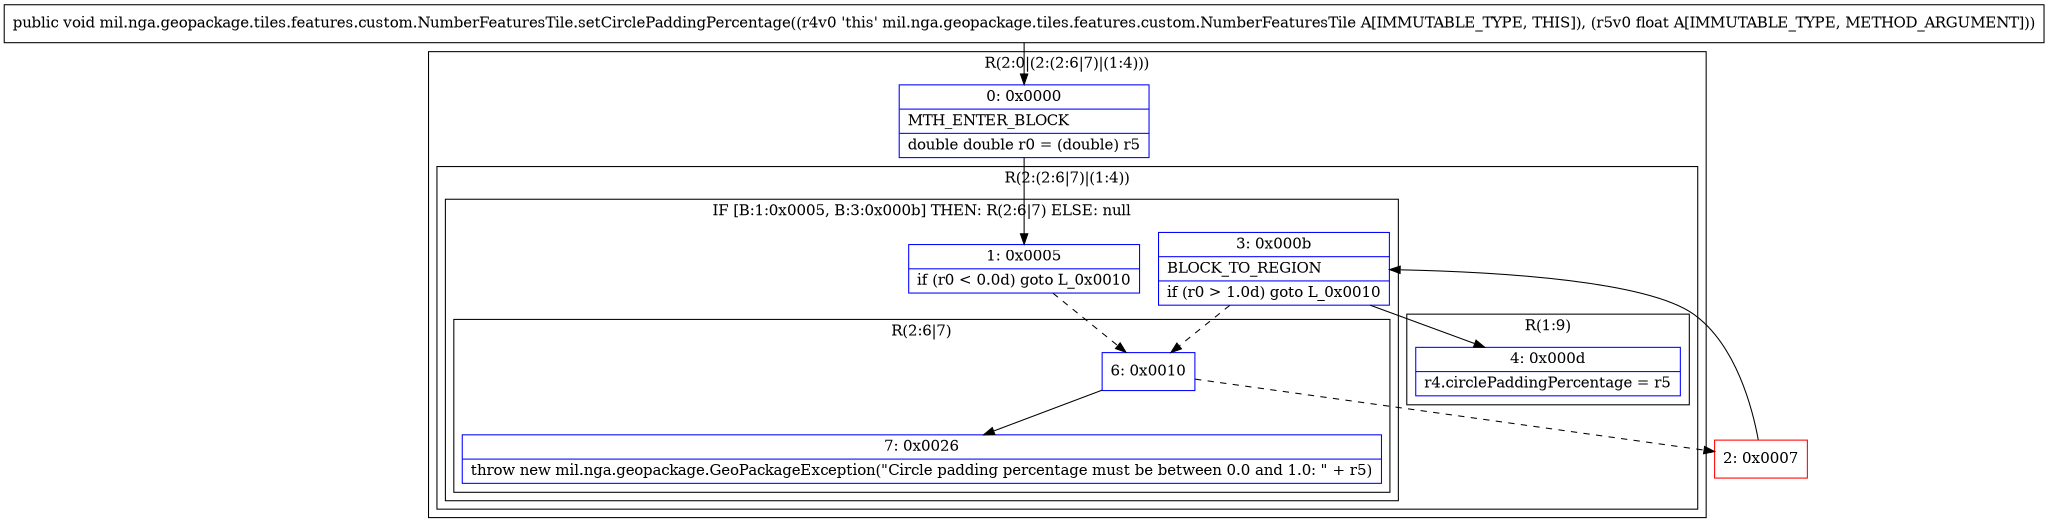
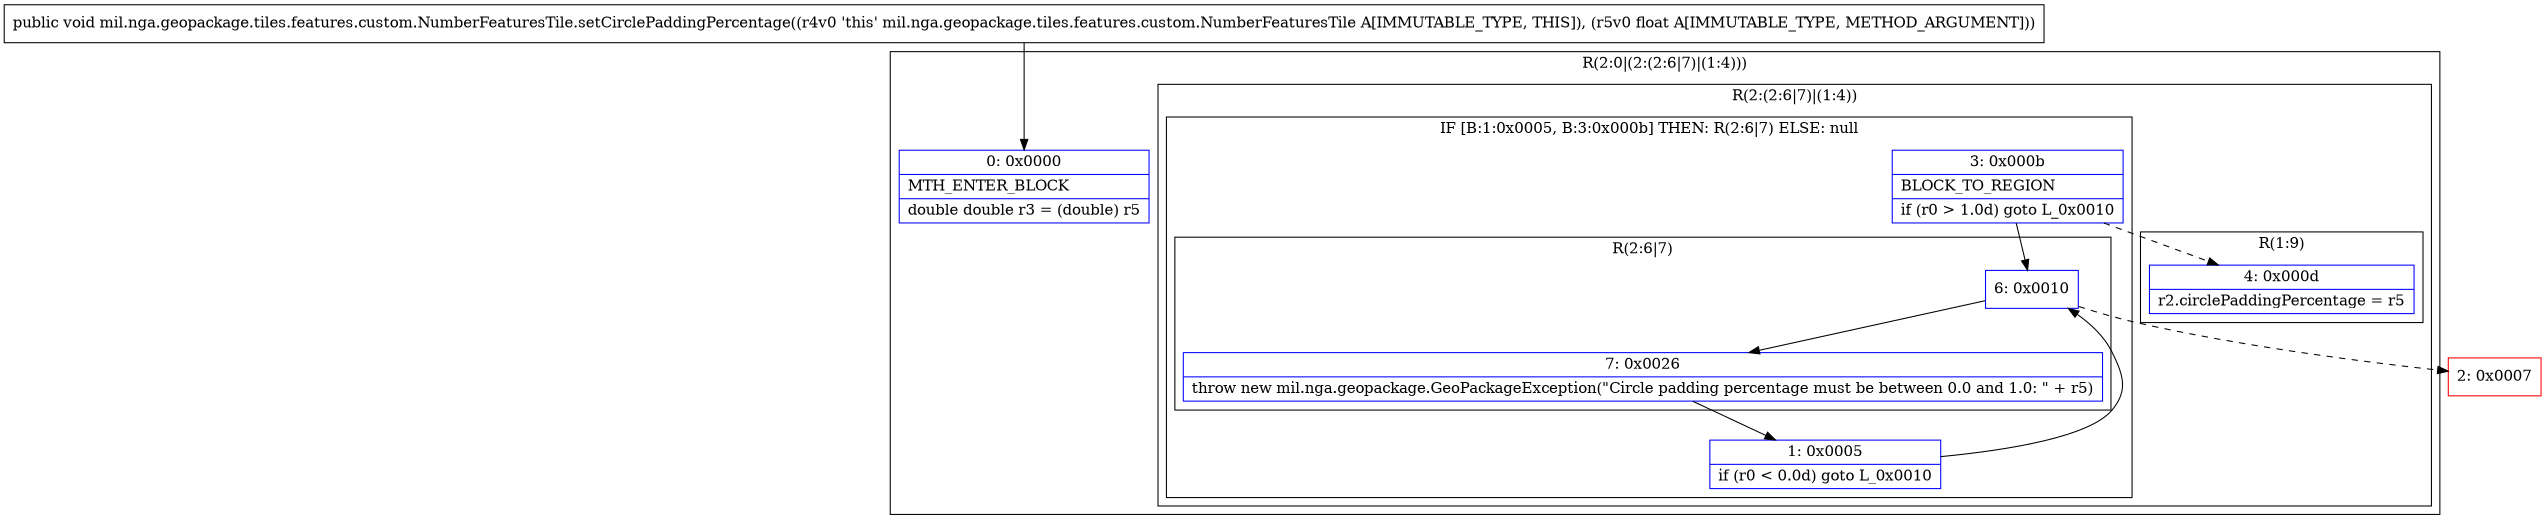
  digraph {
    node [color=blue shape=record]
    n1 [label="{6\:\ 0x0010}"]
    n2 [label="{7\:\ 0x0026|throw new mil.nga.geopackage.GeoPackageException(\"Circle padding percentage must be between 0.0 and 1.0: \" + r5)\l}"]
    n3 [label="{1\:\ 0x0005|if (r0 \< 0.0d) goto L_0x0010\l}"]
    n4 [label="{3\:\ 0x000b|BLOCK_TO_REGION\l|if (r0 \> 1.0d) goto L_0x0010\l}"]
-   n5 [label="{4\:\ 0x000d|r4.circlePaddingPercentage = r5\l}"]
-   n6 [label="{0\:\ 0x0000|MTH_ENTER_BLOCK\l|double double r0 = (double) r5\l}"]
+   n5 [label="{4\:\ 0x000d|r2.circlePaddingPercentage = r5\l}"]
+   n6 [label="{0\:\ 0x0000|MTH_ENTER_BLOCK\l|double double r3 = (double) r5\l}"]
    n7 [color=red label="{2\:\ 0x0007}"]
    n8 [label="{public void mil.nga.geopackage.tiles.features.custom.NumberFeaturesTile.setCirclePaddingPercentage((r4v0 'this' mil.nga.geopackage.tiles.features.custom.NumberFeaturesTile A[IMMUTABLE_TYPE, THIS]), (r5v0 float A[IMMUTABLE_TYPE, METHOD_ARGUMENT])) }" color=""]
    subgraph cluster_1 {
      label="R(2:0|(2:(2:6|7)|(1:4)))"
      n6
      subgraph cluster_2 {
        label="R(2:(2:6|7)|(1:4))"
        subgraph cluster_3 {
          label="IF [B:1:0x0005, B:3:0x000b] THEN: R(2:6|7) ELSE: null"
          n3
          n4
          subgraph cluster_4 {
            label="R(2:6|7)"
            n1
            n2
          }
        }
        subgraph cluster_5 {
          label="R(1:9)"
          n5
        }
      }
    }
    n1 -> n2
    n1 -> n7 [style=dashed]
-   n3 -> n1 [style=dashed]
-   n4 -> n1 [style=dashed]
-   n4 -> n5 [style=solid]
-   n6 -> n3
-   n7 -> n4
+   n3 -> n1
+   n4 -> n1
+   n4 -> n5 [style=dashed]
+   n2 -> n3
    n8 -> n6
  }
